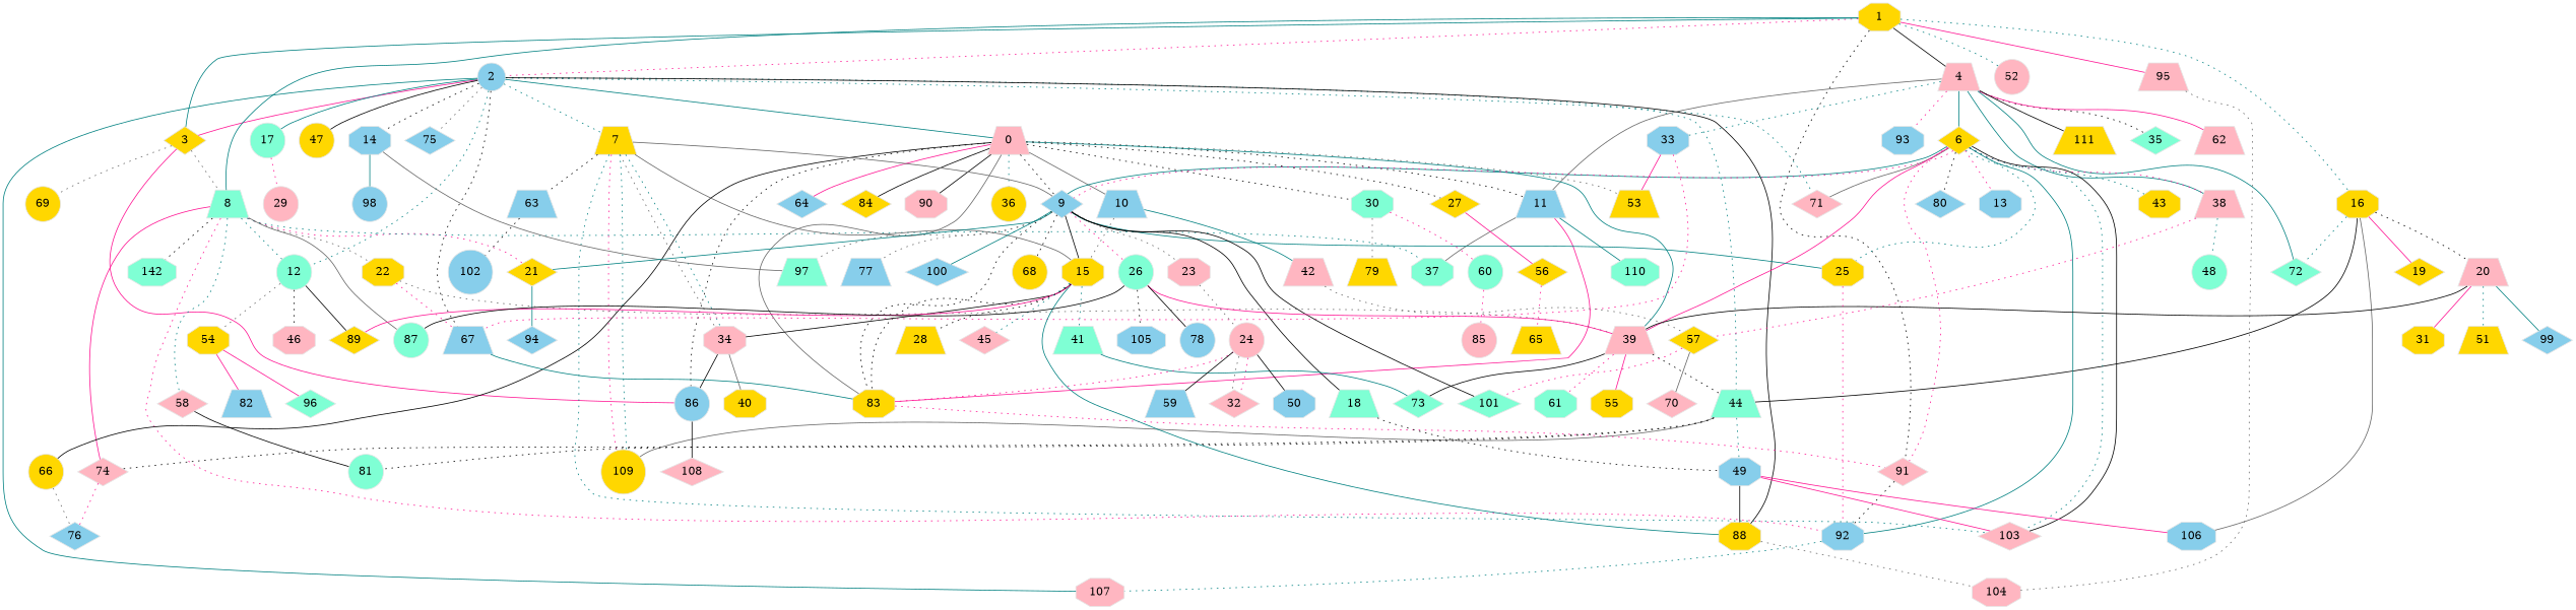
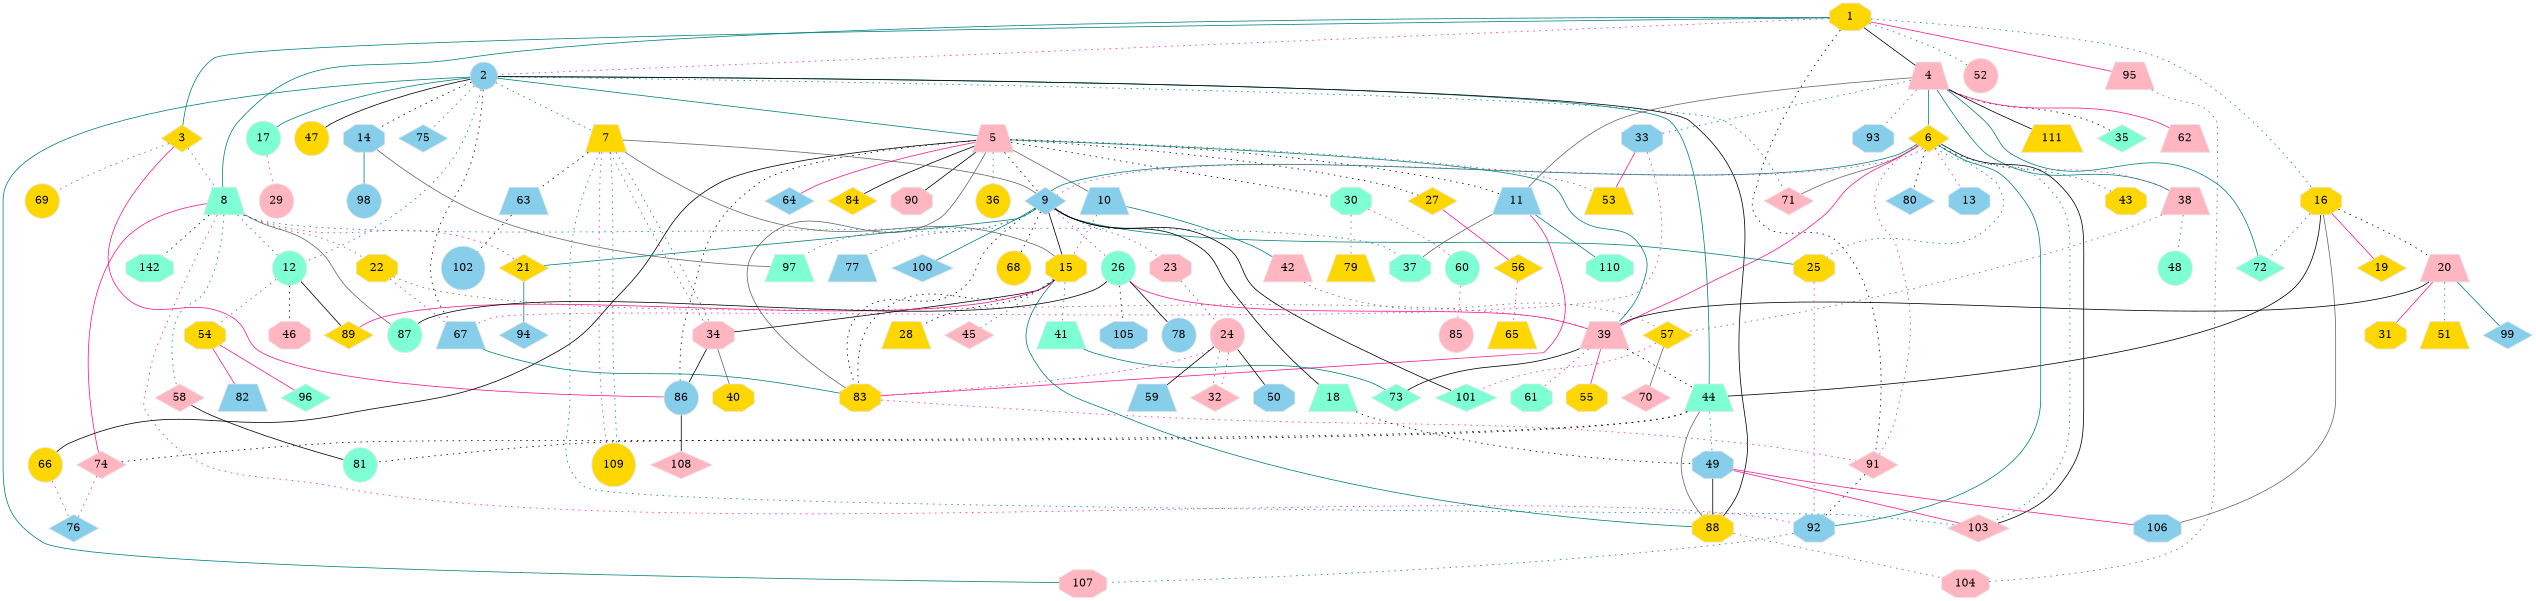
  graph {
    fontname="DejaVu Serif"
    node [color=gray90 fillcolor=gold fontname="DejaVu Serif" shape=octagon style=filled]
    edge [color=black fontname="DejaVu Serif" style=dotted]
    2 [fillcolor=skyblue shape=circle]
    1
    3 [shape=diamond]
    4 [fillcolor=lightpink shape=trapezium]
    8 [fillcolor=aquamarine shape=trapezium]
    16
    52 [fillcolor=lightpink shape=circle]
    91 [fillcolor=lightpink shape=diamond]
    95 [fillcolor=lightpink shape=trapezium]
-   5 [fillcolor=lightpink shape=trapezium label=0]
+   5 [fillcolor=lightpink shape=trapezium]
    7 [shape=trapezium]
    12 [fillcolor=aquamarine shape=circle]
    14 [fillcolor=skyblue]
    17 [fillcolor=aquamarine shape=circle]
    44 [fillcolor=aquamarine shape=trapezium]
    47 [shape=circle]
    67 [fillcolor=skyblue shape=trapezium]
    71 [fillcolor=lightpink shape=diamond]
    75 [fillcolor=skyblue shape=diamond]
    88
    107 [fillcolor=lightpink]
    69 [shape=circle]
    86 [fillcolor=skyblue shape=circle]
    6 [shape=diamond]
    11 [fillcolor=skyblue shape=trapezium]
    33 [fillcolor=skyblue]
    35 [fillcolor=aquamarine shape=diamond]
    38 [fillcolor=lightpink shape=trapezium]
    62 [fillcolor=lightpink shape=trapezium]
    72 [fillcolor=aquamarine shape=diamond]
    93 [fillcolor=skyblue]
    111 [shape=trapezium]
    92 [fillcolor=skyblue]
    21 [shape=diamond]
    22
    37 [fillcolor=aquamarine]
    58 [fillcolor=lightpink shape=diamond]
    74 [fillcolor=lightpink shape=diamond]
    87 [fillcolor=aquamarine shape=circle]
    n40 [fillcolor=aquamarine label=142]
    19 [shape=diamond]
    20 [fillcolor=lightpink shape=trapezium]
    106 [fillcolor=skyblue]
    104 [fillcolor=lightpink]
    9 [fillcolor=skyblue shape=diamond]
    10 [fillcolor=skyblue shape=trapezium]
    27 [shape=diamond]
    30 [fillcolor=aquamarine]
    36 [shape=circle]
    39 [fillcolor=lightpink shape=trapezium]
    53 [shape=trapezium]
    64 [fillcolor=skyblue shape=diamond]
    66 [shape=circle]
    83
    84 [shape=diamond]
    90 [fillcolor=lightpink]
    103 [fillcolor=lightpink shape=diamond]
    15
    34 [fillcolor=lightpink]
    63 [fillcolor=skyblue shape=trapezium]
    109 [shape=circle]
    46 [fillcolor=lightpink]
    89 [shape=diamond]
    54
    97 [fillcolor=aquamarine shape=trapezium]
    98 [fillcolor=skyblue shape=circle]
    29 [fillcolor=lightpink shape=circle]
    49 [fillcolor=skyblue]
    81 [fillcolor=aquamarine shape=circle]
    108 [fillcolor=lightpink shape=diamond]
    13 [fillcolor=skyblue]
    25
    43
    80 [fillcolor=skyblue shape=diamond]
    110 [fillcolor=aquamarine]
    48 [fillcolor=aquamarine shape=circle]
    57 [shape=diamond]
    18 [fillcolor=aquamarine shape=trapezium]
    23 [fillcolor=lightpink]
    26 [fillcolor=aquamarine shape=circle]
    68 [shape=circle]
    77 [fillcolor=skyblue shape=trapezium]
    100 [fillcolor=skyblue shape=diamond]
    101 [fillcolor=aquamarine shape=diamond]
    42 [fillcolor=lightpink shape=trapezium]
    56 [shape=diamond]
    60 [fillcolor=aquamarine shape=circle]
    79 [shape=trapezium]
    55
    61 [fillcolor=aquamarine]
    73 [fillcolor=aquamarine shape=diamond]
    76 [fillcolor=skyblue shape=diamond]
    28 [shape=trapezium]
    41 [fillcolor=aquamarine shape=trapezium]
    45 [fillcolor=lightpink shape=diamond]
    40
    102 [fillcolor=skyblue shape=circle]
    94 [fillcolor=skyblue shape=diamond]
    24 [fillcolor=lightpink shape=circle]
    78 [fillcolor=skyblue shape=circle]
    105 [fillcolor=skyblue]
    82 [fillcolor=skyblue shape=trapezium]
    96 [fillcolor=aquamarine shape=diamond]
    31
    51 [shape=trapezium]
    99 [fillcolor=skyblue shape=diamond]
    32 [fillcolor=lightpink shape=diamond]
    50 [fillcolor=skyblue]
    59 [fillcolor=skyblue shape=trapezium]
    65 [shape=trapezium]
    85 [fillcolor=lightpink shape=circle]
    70 [fillcolor=lightpink shape=diamond]
-   2 -- 3 [color=deeppink style=solid]
    2 -- 5 [color=teal style=solid]
    2 -- 7 [color=teal]
    2 -- 12 [color=teal]
    2 -- 14
    2 -- 17 [color=teal style=solid]
-   2 -- 44 [color=teal]
+   2 -- 44 [color=teal style=solid]
    2 -- 47 [style=solid]
    2 -- 67
    2 -- 71 [color=teal]
    2 -- 75 [color=gray40]
    2 -- 88 [style=solid]
    2 -- 107 [color=teal style=solid]
    1 -- 2 [color=deeppink]
    1 -- 3 [color=teal style=solid]
    1 -- 4 [style=solid]
    1 -- 8 [color=teal style=solid]
    1 -- 16 [color=teal]
    1 -- 52 [color=teal]
    1 -- 91
    1 -- 95 [color=deeppink style=solid]
    3 -- 8 [color=gray40]
    3 -- 69 [color=gray40]
    3 -- 86 [color=deeppink style=solid]
    4 -- 6 [color=teal style=solid]
    4 -- 11 [color=gray40 style=solid]
    4 -- 33 [color=teal]
    4 -- 35
    4 -- 38 [color=teal style=solid]
    4 -- 62 [color=deeppink style=solid]
    4 -- 72 [color=teal style=solid]
    4 -- 93 [color=deeppink]
    4 -- 111 [style=solid]
    8 -- 12 [color=teal]
    8 -- 92 [color=deeppink]
    8 -- 21 [color=deeppink]
    8 -- 22 [color=gray40]
    8 -- 37 [color=teal]
    8 -- 58 [color=teal]
    8 -- 74 [color=deeppink style=solid]
    8 -- 87 [color=gray40 style=solid]
    8 -- n40
    16 -- 44 [style=solid]
    16 -- 72 [color=teal]
    16 -- 19 [color=deeppink style=solid]
    16 -- 20
    16 -- 106 [color=gray40 style=solid]
    91 -- 92
    95 -- 104 [color=gray40]
    5 -- 86
    5 -- 11
    5 -- 9
    5 -- 10 [color=gray40 style=solid]
    5 -- 27
    5 -- 30
    5 -- 36 [color=teal]
    5 -- 39 [color=teal style=solid]
    5 -- 53 [color=gray40]
    5 -- 64 [color=deeppink style=solid]
    5 -- 66 [style=solid]
    5 -- 83 [color=gray40 style=solid]
    5 -- 84 [style=solid]
    5 -- 90 [style=solid]
    7 -- 9 [color=gray40 style=solid]
    7 -- 103 [color=teal]
    7 -- 15 [color=gray40 style=solid]
    7 -- 34 [color=gray40]
    7 -- 34 [color=teal]
    7 -- 63
    7 -- 109 [color=deeppink]
    7 -- 109 [color=teal]
    12 -- 46
    12 -- 89 [style=solid]
    12 -- 54 [color=gray40]
    14 -- 97 [color=gray40 style=solid]
    14 -- 98 [color=teal style=solid]
    17 -- 29 [color=deeppink]
    44 -- 74
-   44 -- 109 [color=gray40 style=solid]
+   44 -- 88 [color=gray40 style=solid]
    44 -- 49 [color=teal]
    44 -- 81
    67 -- 83 [color=teal style=solid]
    88 -- 104 [color=gray40]
    86 -- 108 [style=solid]
    6 -- 91 [color=deeppink]
    6 -- 71 [color=gray40 style=solid]
    6 -- 38 [color=deeppink]
    6 -- 92 [color=teal style=solid]
    6 -- 9 [color=teal style=solid]
    6 -- 9 [color=deeppink]
    6 -- 39 [color=deeppink style=solid]
    6 -- 103 [color=teal]
    6 -- 103 [style=solid]
    6 -- 13 [color=deeppink]
    6 -- 25 [color=teal]
    6 -- 43 [color=teal]
    6 -- 80
    11 -- 37 [color=gray40 style=solid]
    11 -- 83 [color=deeppink style=solid]
    11 -- 110 [color=teal style=solid]
    33 -- 67 [color=deeppink]
    33 -- 53 [color=deeppink style=solid]
    38 -- 48 [color=teal]
-   38 -- 57 [color=deeppink]
+   38 -- 57 [color=gray40]
    92 -- 107 [color=teal]
    21 -- 94 [color=teal style=solid]
    22 -- 67 [color=deeppink]
    22 -- 39 [color=gray40]
    58 -- 81 [style=solid]
    74 -- 76 [color=deeppink]
    20 -- 39 [style=solid]
    20 -- 31 [color=deeppink style=solid]
    20 -- 51 [color=teal]
    20 -- 99 [color=teal style=solid]
    9 -- 21 [color=teal style=solid]
    9 -- 83
    9 -- 15 [style=solid]
    9 -- 97 [color=gray40]
    9 -- 25 [color=teal style=solid]
    9 -- 18 [style=solid]
    9 -- 23 [color=gray40]
    9 -- 26 [color=deeppink]
    9 -- 68
    9 -- 77 [color=gray40]
    9 -- 100 [color=teal style=solid]
    9 -- 101 [style=solid]
    10 -- 15 [color=gray40]
    10 -- 42 [color=teal style=solid]
    27 -- 56 [color=deeppink style=solid]
    30 -- 60 [color=deeppink]
    30 -- 79 [color=gray40]
    39 -- 44
    39 -- 55 [color=deeppink style=solid]
    39 -- 61 [color=deeppink]
    39 -- 73 [style=solid]
    66 -- 76 [color=gray40]
    83 -- 91 [color=deeppink]
    15 -- 88 [color=teal style=solid]
    15 -- 83
    15 -- 34 [style=solid]
    15 -- 89 [color=deeppink style=solid]
    15 -- 28
    15 -- 41 [color=teal]
    15 -- 45 [color=teal]
    34 -- 86 [style=solid]
    34 -- 40 [color=gray40 style=solid]
    63 -- 102
    54 -- 82 [color=deeppink style=solid]
    54 -- 96 [color=deeppink style=solid]
    49 -- 88 [style=solid]
    49 -- 106 [color=deeppink style=solid]
    49 -- 103 [color=deeppink style=solid]
    25 -- 92 [color=deeppink]
    57 -- 101 [color=deeppink]
    57 -- 70 [color=gray40 style=solid]
    18 -- 49
    23 -- 24 [color=gray40]
    26 -- 87 [style=solid]
    26 -- 39 [color=deeppink style=solid]
    26 -- 78 [style=solid]
    26 -- 105
    42 -- 57 [color=gray40]
    56 -- 65 [color=deeppink]
    60 -- 85 [color=deeppink]
    41 -- 73 [color=teal style=solid]
    24 -- 83 [color=deeppink]
    24 -- 32 [color=gray40]
    24 -- 32 [color=deeppink]
    24 -- 50 [style=solid]
    24 -- 59 [style=solid]
  }
